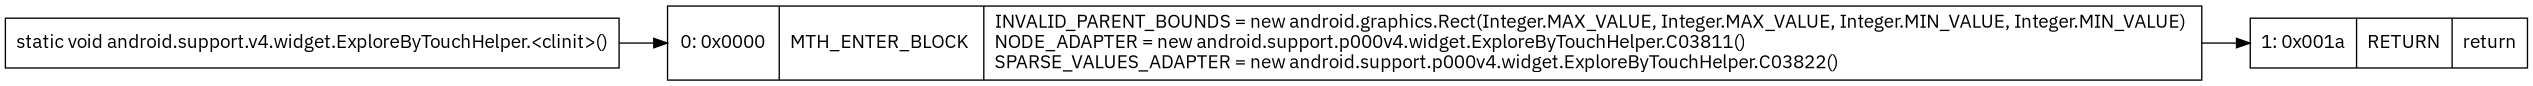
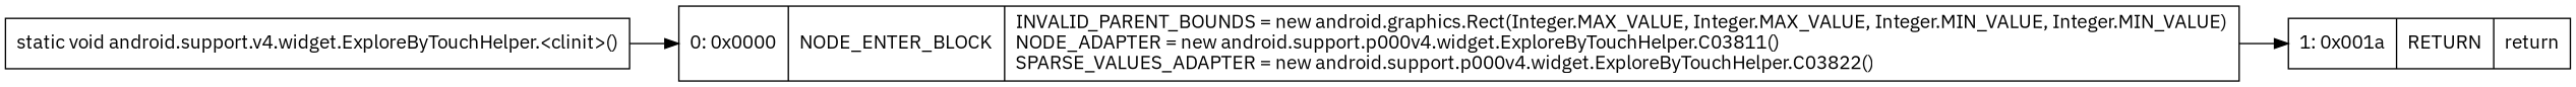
  digraph {
    rankdir=LR
    fontname="IBM Plex Sans"
    node [shape=record fontname="IBM Plex Sans"]
    edge [fontname="IBM Plex Sans"]
-   n1 [label="{0\:\ 0x0000|MTH_ENTER_BLOCK\l|INVALID_PARENT_BOUNDS = new android.graphics.Rect(Integer.MAX_VALUE, Integer.MAX_VALUE, Integer.MIN_VALUE, Integer.MIN_VALUE)\lNODE_ADAPTER = new android.support.p000v4.widget.ExploreByTouchHelper.C03811()\lSPARSE_VALUES_ADAPTER = new android.support.p000v4.widget.ExploreByTouchHelper.C03822()\l}"]
+   n1 [label="{0\:\ 0x0000|NODE_ENTER_BLOCK\l|INVALID_PARENT_BOUNDS = new android.graphics.Rect(Integer.MAX_VALUE, Integer.MAX_VALUE, Integer.MIN_VALUE, Integer.MIN_VALUE)\lNODE_ADAPTER = new android.support.p000v4.widget.ExploreByTouchHelper.C03811()\lSPARSE_VALUES_ADAPTER = new android.support.p000v4.widget.ExploreByTouchHelper.C03822()\l}"]
    n2 [label="{1\:\ 0x001a|RETURN\l|return\l}"]
    n3 [label="{static void android.support.v4.widget.ExploreByTouchHelper.\<clinit\>() }"]
    n1 -> n2
    n3 -> n1
  }
